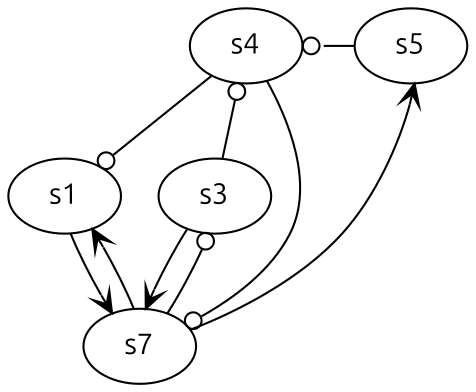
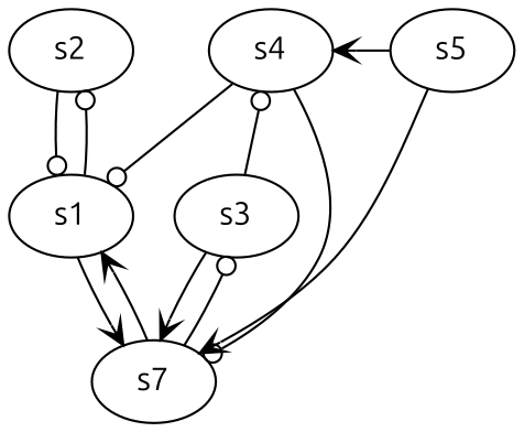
  digraph {
    fontname=Ubuntu
    node [fontname=Ubuntu player=0]
    edge [arrowhead=odot fontname=Ubuntu]
    n1 [label=s7]
    s1
    s3 [player=1]
+   s2
    s4
    s5 [player=1]
    n1 -> s1 [arrowhead=vee constraint="!(time % 2 == 1)"]
    n1 -> s3 [constraint="time % 3 == 2 || time % 4 == 1"]
    s1 -> n1 [arrowhead=vee]
+   s1 -> s2 [constraint="time % 2 == 1 && time % 5 == 2"]
    s3 -> n1 [arrowhead=vee]
    s3 -> s4 [constraint="time % 3 == 2 || time % 4 == 0"]
+   s2 -> s1
    s4 -> n1 [constraint="time % 3 == 2 && time % 4 == 1"]
    s4 -> s1 [constraint="!(time % 4 == 2)"]
-   n1 -> s5 [arrowhead=vee constraint="time % 2 == 1 && time % 4 == 1"]
-   s5 -> s4 [constraint="!(time % 4 == 3)"]
+   s5 -> n1 [arrowhead=vee constraint="time % 2 == 1 && time % 4 == 1"]
+   s5 -> s4 [arrowhead=vee constraint="!(time % 4 == 3)"]
  }
